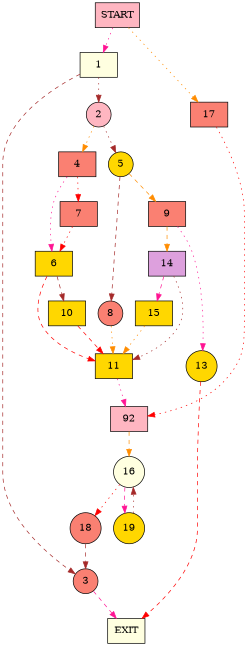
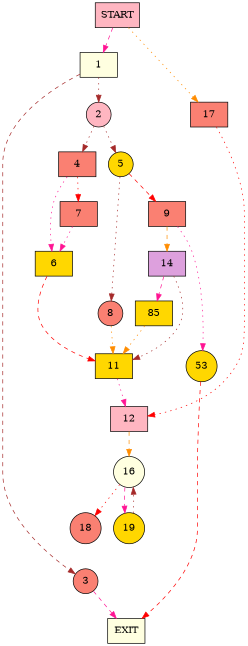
  digraph {
    node [fillcolor=salmon shape=box style=filled]
    edge [color=brown style=dotted]
    n1 [fillcolor=lightpink label=START]
    1 [fillcolor=lightyellow]
    17
    2 [fillcolor=lightpink shape=circle]
    3 [shape=circle]
-   12 [fillcolor=lightpink label=92]
+   12 [fillcolor=lightpink]
    n7 [fillcolor=lightyellow label=EXIT]
    4
    5 [fillcolor=gold shape=circle]
    6 [fillcolor=gold]
    7
    8 [shape=circle]
    9
-   10 [fillcolor=gold]
    11 [fillcolor=gold]
-   13 [fillcolor=gold shape=circle]
+   13 [fillcolor=gold shape=circle label=53]
    14 [fillcolor=plum]
-   15 [fillcolor=gold]
+   15 [fillcolor=gold label=85]
    16 [fillcolor=lightyellow shape=circle]
    18 [shape=circle]
    19 [fillcolor=gold shape=circle]
-   n1 -> 1 [color=deeppink]
+   n1 -> 1 [color=deeppink style=dashed]
    n1 -> 17 [color=darkorange]
    1 -> 2
    1 -> 3 [style=dashed]
    17 -> 12 [color=red]
-   2 -> 4 [color=darkorange]
+   2 -> 4
    2 -> 5
    3 -> n7 [color=deeppink style=dashed]
    12 -> 16 [color=darkorange style=dashed]
    4 -> 6 [color=deeppink]
    4 -> 7 [color=red]
-   5 -> 8 [style=dashed]
-   5 -> 9 [color=darkorange style=dashed]
-   6 -> 10 [style=dashed]
+   5 -> 8
+   5 -> 9 [color=red style=dashed]
    6 -> 11 [color=red style=dashed]
-   7 -> 6 [color=red]
+   7 -> 6 [color=deeppink]
    8 -> 11 [color=darkorange]
    9 -> 13 [color=deeppink]
    9 -> 14 [color=darkorange style=dashed]
-   10 -> 11 [color=red style=dashed]
    11 -> 12 [color=deeppink]
    13 -> n7 [color=red style=dashed]
    14 -> 11
    14 -> 15 [color=deeppink style=dashed]
    15 -> 11 [color=darkorange]
    16 -> 18 [color=red]
    16 -> 19 [color=deeppink style=dashed]
-   18 -> 3 [style=dashed]
    19 -> 16
  }
